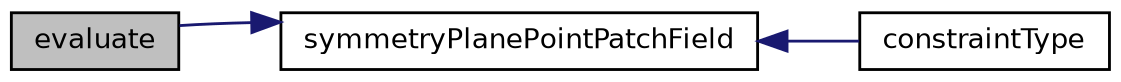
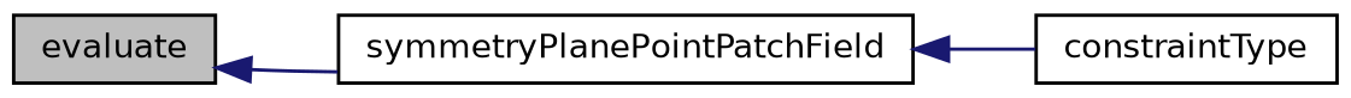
  digraph {
    rankdir=LR
    node [color=black fontname=Helvetica fontsize=10 shape=record]
    edge [color=midnightblue dir=back fontname=Helvetica fontsize=10 labelfontname=Helvetica labelfontsize=10 style=solid]
    n1 [fillcolor=grey75 fontcolor=black height=0.2 label=evaluate style=filled width=0.4]
    n2 [height=0.2 label=symmetryPlanePointPatchField width=0.4]
    n3 [height=0.2 label=constraintType width=0.4]
-   n2 -> n1
+   n1 -> n2
    n2 -> n3
  }
